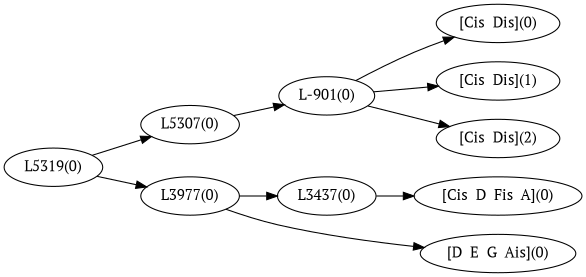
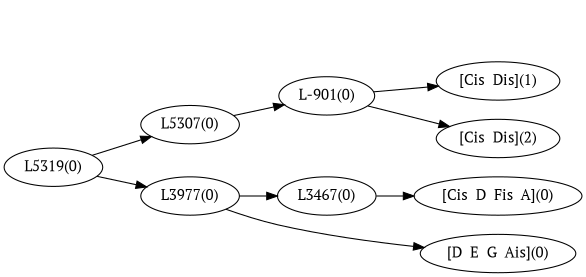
  digraph {
    fontname="PT Serif"
    rankdir=LR
    node [fontname="PT Serif"]
    edge [fontname="PT Serif"]
    "L5319(0)"
    "L5307(0)"
    "L3977(0)"
    "L-901(0)"
-   "L3437(0)"
-   "[Cis  Dis](0)"
+   "L3437(0)" [label="L3467(0)"]
    "[Cis  Dis](1)"
    "[Cis  Dis](2)"
    "[Cis  D  Fis  A](0)"
    "[D  E  G  Ais](0)"
    subgraph sub_1 {
      rank=min
      "L5319(0)"
    }
    subgraph sub_2 {
      rank=same
      "L5307(0)"
      "L3977(0)"
    }
    subgraph sub_3 {
      rank=same
      "L-901(0)"
      "L3437(0)"
    }
    subgraph sub_4 {
      rank=max
-     "[Cis  Dis](0)"
      "[Cis  Dis](1)"
      "[Cis  Dis](2)"
      "[Cis  D  Fis  A](0)"
      "[D  E  G  Ais](0)"
    }
    "L5319(0)" -> "L5307(0)"
    "L5319(0)" -> "L3977(0)"
    "L5307(0)" -> "L-901(0)"
    "L3977(0)" -> "L3437(0)"
    "L3977(0)" -> "[D  E  G  Ais](0)"
-   "L-901(0)" -> "[Cis  Dis](0)"
    "L-901(0)" -> "[Cis  Dis](1)"
    "L-901(0)" -> "[Cis  Dis](2)"
    "L3437(0)" -> "[Cis  D  Fis  A](0)"
  }
